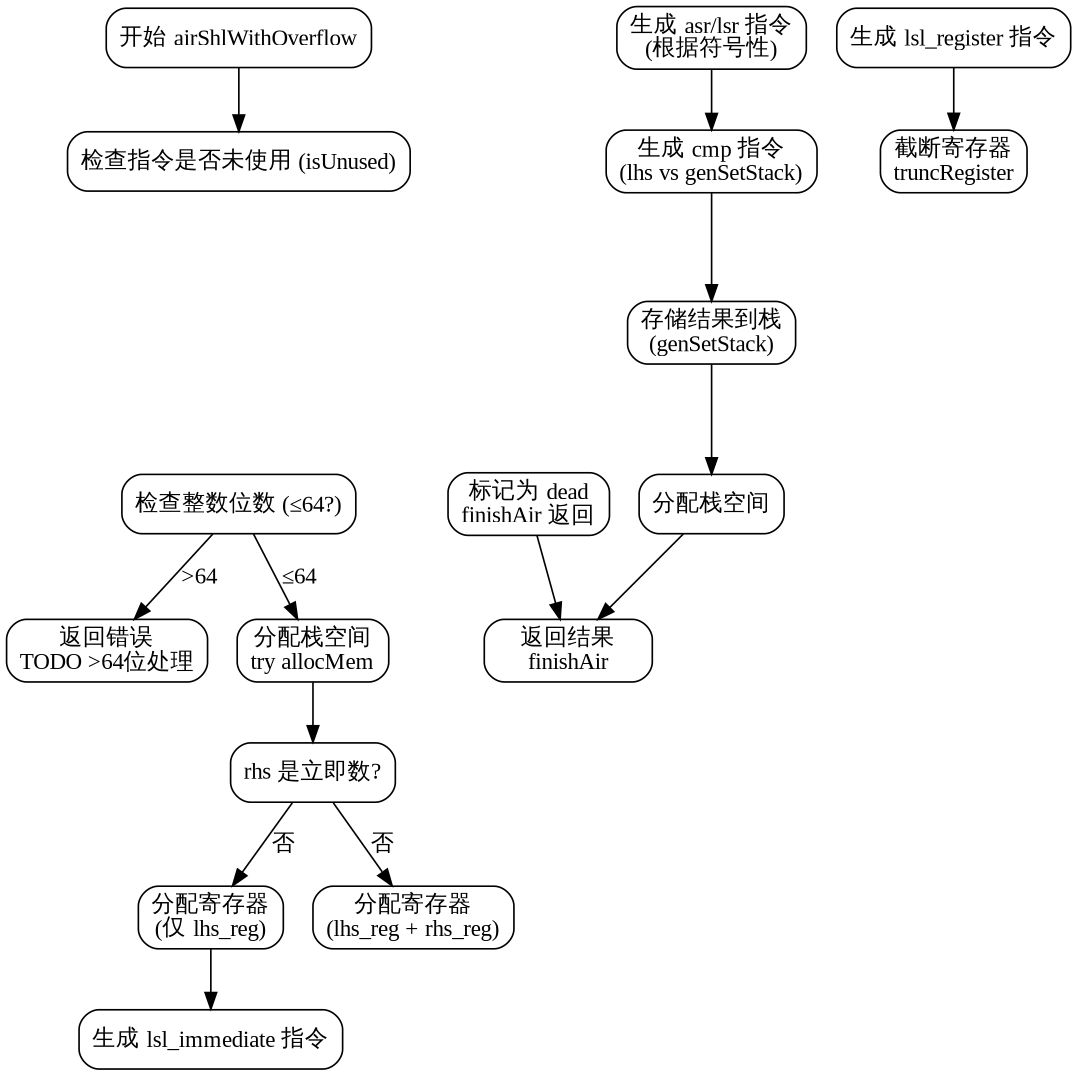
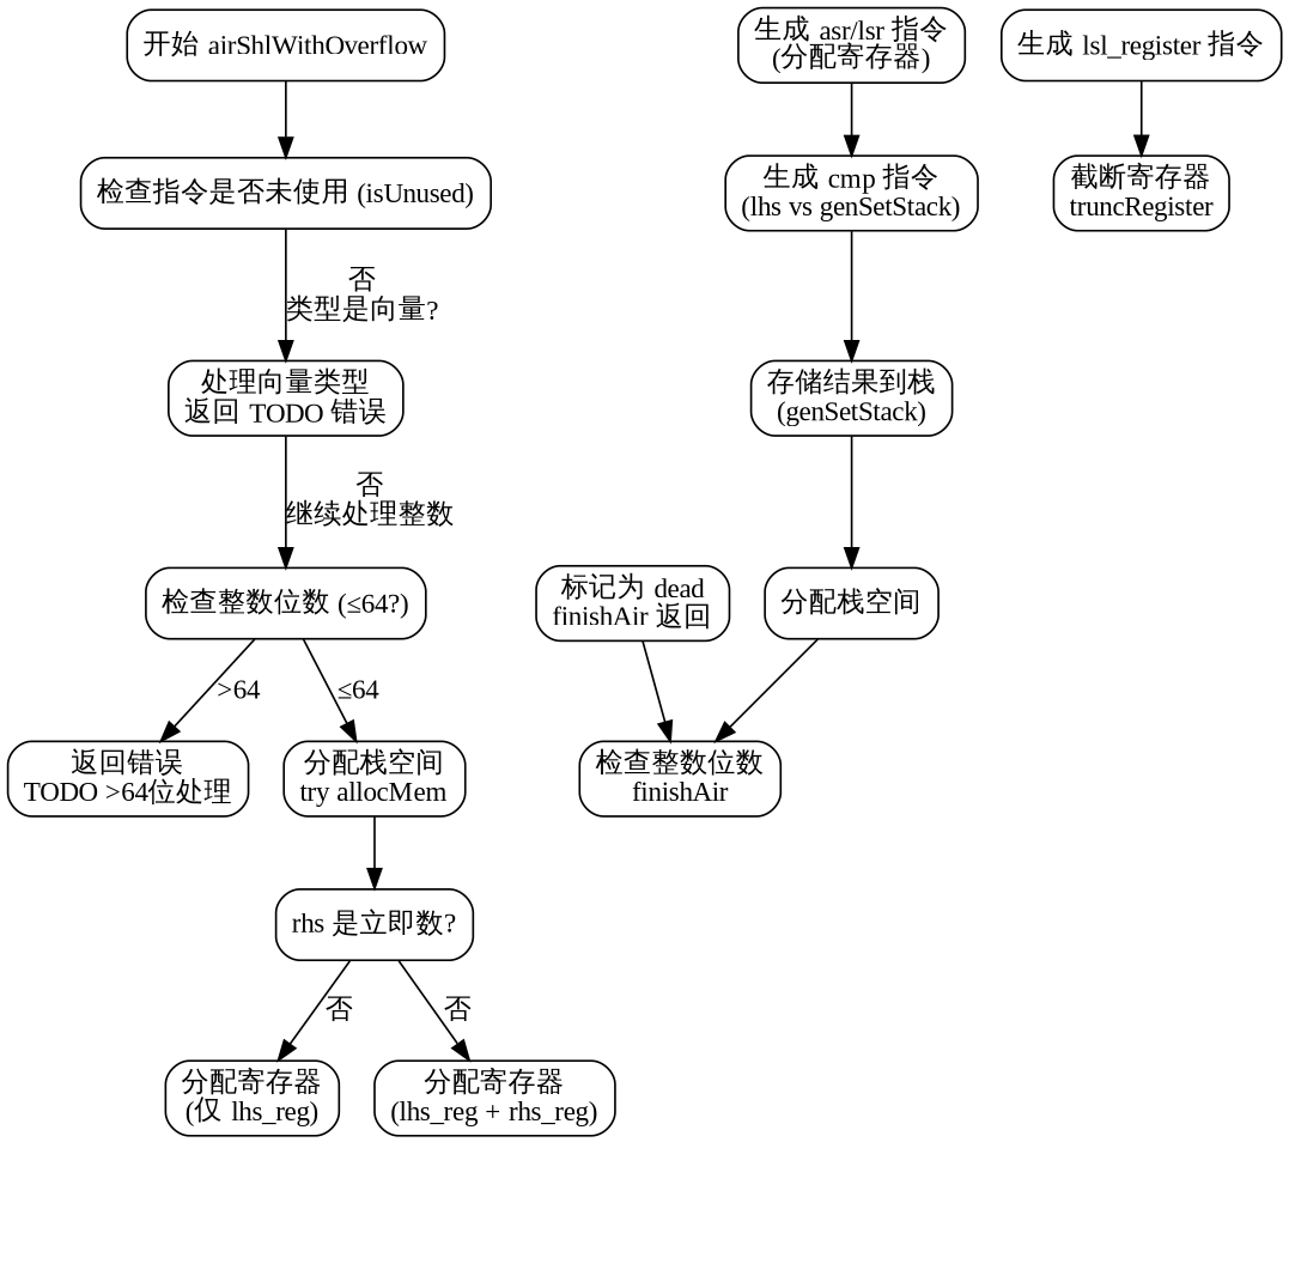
  digraph {
    fontname="Liberation Serif"
    node [fontname="Liberation Serif" shape=box style=rounded]
    edge [fontname="Liberation Serif"]
    n1 [label="开始 airShlWithOverflow"]
    n2 [label="检查指令是否未使用 (isUnused)"]
+   n3 [label="处理向量类型\n返回 TODO 错误"]
    n4 [label="标记为 dead\nfinishAir 返回"]
-   n5 [label="返回结果\nfinishAir"]
+   n5 [label="检查整数位数\nfinishAir"]
    n6 [label="检查整数位数 (≤64?)"]
    n7 [label="返回错误\nTODO >64位处理"]
    n8 [label="分配栈空间\ntry allocMem"]
    n9 [label="rhs 是立即数?"]
    n10 [label="分配寄存器\n(仅 lhs_reg)"]
    n11 [label="分配寄存器\n(lhs_reg + rhs_reg)"]
-   n12 [label="生成 lsl_immediate 指令"]
    n13 [label="生成 lsl_register 指令"]
    n14 [label="截断寄存器\ntruncRegister"]
-   n15 [label="生成 asr/lsr 指令\n(根据符号性)"]
+   n15 [label="生成 asr/lsr 指令\n(分配寄存器)"]
    n16 [label="生成 cmp 指令\n(lhs vs genSetStack)"]
    n17 [label="存储结果到栈\n(genSetStack)"]
    n18 [label="分配栈空间"]
    n1 -> n2
+   n2 -> n3 [label="否\n类型是向量?"]
+   n3 -> n6 [label="否\n继续处理整数"]
    n4 -> n5
    n6 -> n7 [label=">64"]
    n6 -> n8 [label="≤64"]
    n8 -> n9
    n9 -> n10 [label="否"]
    n9 -> n11 [label="否"]
-   n10 -> n12
    n13 -> n14
    n15 -> n16
    n16 -> n17
    n17 -> n18
    n18 -> n5
  }
